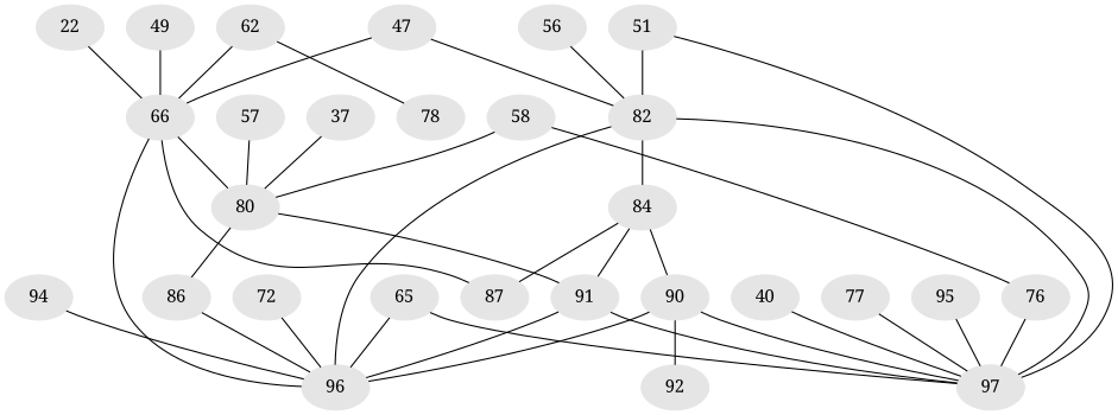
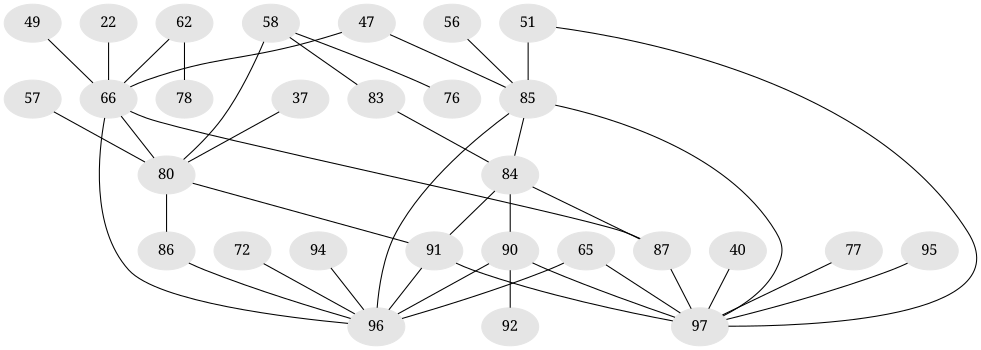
  graph {
    fontname="Noto Serif"
    node [color=gray90 fontname="Noto Serif" style=filled]
    edge [fontname="Noto Serif"]
    66 [super="+4+14+3"]
    80 [super="+79+30"]
    96 [super="+89+50+67+48"]
    87 [super="+75"]
    22
    86 [super="+28"]
    91 [super="+45+63"]
    37
    97 [super="+93"]
    40
    47 [super="+19"]
-   82 [super="+15+44"]
+   82 [super="+15+44" label=85]
    84 [super="+60+61+81"]
    49 [super="+41"]
    51 [super="+10"]
    56 [super="+55"]
    57
    58 [super="+43"]
    76
+   83
    62
    78
    65
    72
    77
    90 [super="+88+53"]
    92
    94
    95
    66 -- 80 [weight=4]
    66 -- 96 [weight=3]
    66 -- 87
    80 -- 86
    80 -- 91
-   76 -- 97 [weight=3]
+   87 -- 97 [weight=3]
    22 -- 66
    86 -- 96 [weight=2]
    91 -- 96
    91 -- 97
    37 -- 80
    40 -- 97
    47 -- 66
    47 -- 82
    82 -- 96 [weight=4]
    82 -- 97 [weight=3]
    82 -- 84 [weight=2]
    84 -- 87
    84 -- 91
    84 -- 90 [weight=3]
    49 -- 66
    51 -- 97
    51 -- 82 [weight=4]
    56 -- 82
    57 -- 80
    58 -- 80 [weight=2]
    58 -- 76
+   58 -- 83
+   83 -- 84
    62 -- 66 [weight=2]
    62 -- 78
    65 -- 96
    65 -- 97
    72 -- 96
    77 -- 97
    90 -- 96 [weight=3]
    90 -- 97 [weight=2]
    90 -- 92
    94 -- 96
    95 -- 97
  }
